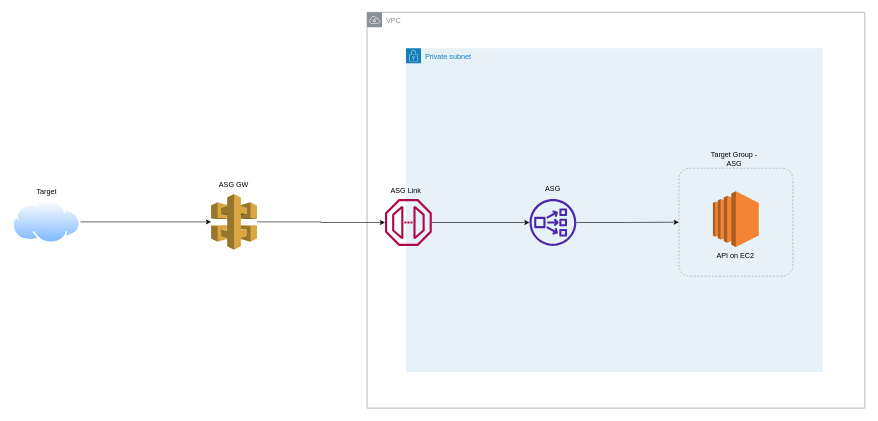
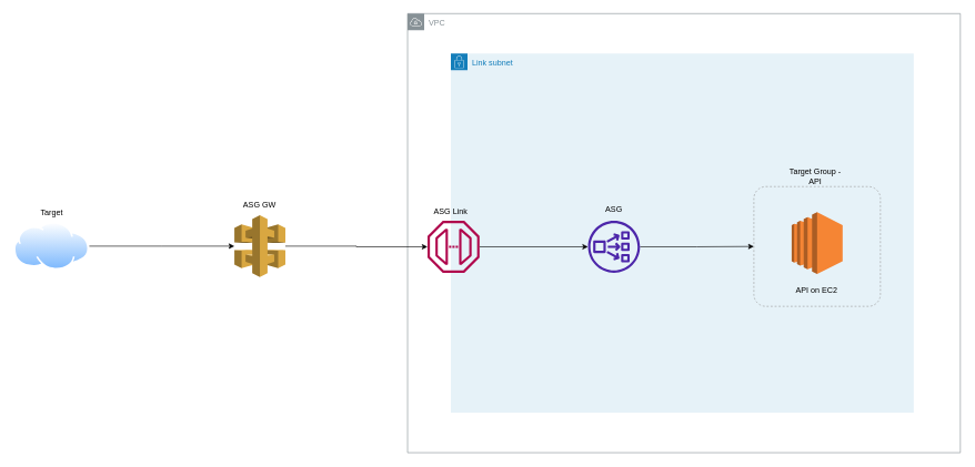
  <mxCell id="0" />
  <mxCell id="1" parent="0" />
  <mxCell id="2" value="VPC" style="sketch=0;outlineConnect=0;gradientColor=none;html=1;whiteSpace=wrap;fontSize=12;fontStyle=0;shape=mxgraph.aws4.group;grIcon=mxgraph.aws4.group_vpc;strokeColor=#879196;fillColor=default;verticalAlign=top;align=left;spacingLeft=30;fontColor=#879196;dashed=0;" vertex="1" parent="1"><mxGeometry x="611" y="20" width="830" height="660" as="geometry" /></mxCell>
- <mxCell id="3" value="Private subnet" style="points=[[0,0],[0.25,0],[0.5,0],[0.75,0],[1,0],[1,0.25],[1,0.5],[1,0.75],[1,1],[0.75,1],[0.5,1],[0.25,1],[0,1],[0,0.75],[0,0.5],[0,0.25]];outlineConnect=0;gradientColor=none;html=1;whiteSpace=wrap;fontSize=12;fontStyle=0;container=1;pointerEvents=0;collapsible=0;recursiveResize=0;shape=mxgraph.aws4.group;grIcon=mxgraph.aws4.group_security_group;grStroke=0;strokeColor=#147EBA;fillColor=#E6F2F8;verticalAlign=top;align=left;spacingLeft=30;fontColor=#147EBA;dashed=0;" vertex="1" parent="1"><mxGeometry x="676" y="80" width="695" height="540" as="geometry" /></mxCell>
+ <mxCell id="3" value="Link subnet" style="points=[[0,0],[0.25,0],[0.5,0],[0.75,0],[1,0],[1,0.25],[1,0.5],[1,0.75],[1,1],[0.75,1],[0.5,1],[0.25,1],[0,1],[0,0.75],[0,0.5],[0,0.25]];outlineConnect=0;gradientColor=none;html=1;whiteSpace=wrap;fontSize=12;fontStyle=0;container=1;pointerEvents=0;collapsible=0;recursiveResize=0;shape=mxgraph.aws4.group;grIcon=mxgraph.aws4.group_security_group;grStroke=0;strokeColor=#147EBA;fillColor=#E6F2F8;verticalAlign=top;align=left;spacingLeft=30;fontColor=#147EBA;dashed=0;" vertex="1" parent="1"><mxGeometry x="676" y="80" width="695" height="540" as="geometry" /></mxCell>
  <mxCell id="4" value="ASG Link" style="text;html=1;strokeColor=none;fillColor=none;align=center;verticalAlign=middle;whiteSpace=wrap;rounded=0;" vertex="1" parent="3"><mxGeometry x="-30" y="222" width="60" height="30" as="geometry" /></mxCell>
  <mxCell id="5" value="" style="rounded=1;arcSize=10;dashed=1;fillColor=none;gradientColor=none;strokeWidth=1;strokeColor=#999999;" vertex="1" parent="1"><mxGeometry x="1131" y="280" width="190" height="180" as="geometry" /></mxCell>
  <mxCell id="6" value="" style="outlineConnect=0;dashed=0;verticalLabelPosition=bottom;verticalAlign=top;align=center;html=1;shape=mxgraph.aws3.ec2;fillColor=#F58534;gradientColor=none;" vertex="1" parent="1"><mxGeometry x="1187.75" y="318.5" width="76.5" height="93" as="geometry" /></mxCell>
- <mxCell id="7" value="Target Group - ASG" style="text;html=1;strokeColor=none;fillColor=none;align=center;verticalAlign=middle;whiteSpace=wrap;rounded=0;" vertex="1" parent="1"><mxGeometry x="1181" y="250" width="85" height="30" as="geometry" /></mxCell>
+ <mxCell id="7" value="Target Group - API" style="text;html=1;strokeColor=none;fillColor=none;align=center;verticalAlign=middle;whiteSpace=wrap;rounded=0;" vertex="1" parent="1"><mxGeometry x="1181" y="250" width="85" height="30" as="geometry" /></mxCell>
  <mxCell id="8" value="ASG" style="text;html=1;strokeColor=none;fillColor=none;align=center;verticalAlign=middle;whiteSpace=wrap;rounded=0;" vertex="1" parent="1"><mxGeometry x="891" y="300" width="60" height="30" as="geometry" /></mxCell>
  <mxCell id="9" style="edgeStyle=orthogonalEdgeStyle;rounded=0;orthogonalLoop=1;jettySize=auto;html=1;entryX=0;entryY=0.5;entryDx=0;entryDy=0;" edge="1" parent="1" source="10" target="5"><mxGeometry relative="1" as="geometry" /></mxCell>
  <mxCell id="10" value="" style="sketch=0;outlineConnect=0;fontColor=#232F3E;gradientColor=none;fillColor=#4D27AA;strokeColor=none;dashed=0;verticalLabelPosition=bottom;verticalAlign=top;align=center;html=1;fontSize=12;fontStyle=0;aspect=fixed;pointerEvents=1;shape=mxgraph.aws4.network_load_balancer;" vertex="1" parent="1"><mxGeometry x="882" y="331.5" width="78" height="78" as="geometry" /></mxCell>
  <mxCell id="11" style="edgeStyle=orthogonalEdgeStyle;rounded=0;orthogonalLoop=1;jettySize=auto;html=1;" edge="1" parent="1" source="12" target="10"><mxGeometry relative="1" as="geometry" /></mxCell>
  <mxCell id="12" value="" style="sketch=0;outlineConnect=0;fontColor=#232F3E;gradientColor=none;fillColor=#B0084D;strokeColor=none;dashed=0;verticalLabelPosition=bottom;verticalAlign=top;align=center;html=1;fontSize=12;fontStyle=0;aspect=fixed;pointerEvents=1;shape=mxgraph.aws4.endpoint;" vertex="1" parent="1"><mxGeometry x="641" y="331.5" width="78" height="78" as="geometry" /></mxCell>
  <mxCell id="13" style="edgeStyle=orthogonalEdgeStyle;rounded=0;orthogonalLoop=1;jettySize=auto;html=1;" edge="1" parent="1" source="14" target="12"><mxGeometry relative="1" as="geometry" /></mxCell>
  <mxCell id="14" value="" style="outlineConnect=0;dashed=0;verticalLabelPosition=bottom;verticalAlign=top;align=center;html=1;shape=mxgraph.aws3.api_gateway;fillColor=#D9A741;gradientColor=none;" vertex="1" parent="1"><mxGeometry x="351" y="323" width="76.5" height="93" as="geometry" /></mxCell>
  <mxCell id="15" value="ASG GW" style="text;html=1;strokeColor=none;fillColor=none;align=center;verticalAlign=middle;whiteSpace=wrap;rounded=0;" vertex="1" parent="1"><mxGeometry x="359.25" y="293" width="60" height="30" as="geometry" /></mxCell>
  <mxCell id="16" style="edgeStyle=orthogonalEdgeStyle;rounded=0;orthogonalLoop=1;jettySize=auto;html=1;" edge="1" parent="1" source="17" target="14"><mxGeometry relative="1" as="geometry" /></mxCell>
  <mxCell id="17" value="" style="aspect=fixed;perimeter=ellipsePerimeter;html=1;align=center;shadow=0;dashed=0;spacingTop=3;image;image=img/lib/active_directory/internet_cloud.svg;strokeWidth=1;fillColor=default;" vertex="1" parent="1"><mxGeometry x="20" y="333.88" width="113.1" height="71.25" as="geometry" /></mxCell>
  <mxCell id="18" value="Target" style="text;html=1;strokeColor=none;fillColor=none;align=center;verticalAlign=middle;whiteSpace=wrap;rounded=0;" vertex="1" parent="1"><mxGeometry x="46.55" y="303.88" width="60" height="30" as="geometry" /></mxCell>
- <mxCell id="19" value="API on EC2" style="text;html=1;strokeColor=none;fillColor=none;align=center;verticalAlign=middle;whiteSpace=wrap;rounded=0;" vertex="1" parent="1"><mxGeometry x="1188" y="411.5" width="75" height="30" as="geometry" /></mxCell>
+ <mxCell id="19" value="API on EC2" style="text;html=1;strokeColor=none;fillColor=none;align=center;verticalAlign=middle;whiteSpace=wrap;rounded=0;" vertex="1" parent="1"><mxGeometry x="1188" y="421.5" width="75" height="30" as="geometry" /></mxCell>
